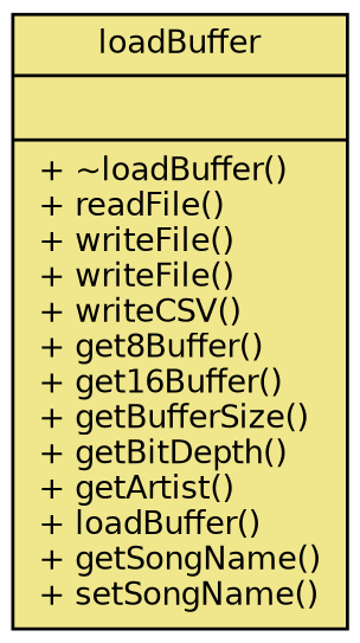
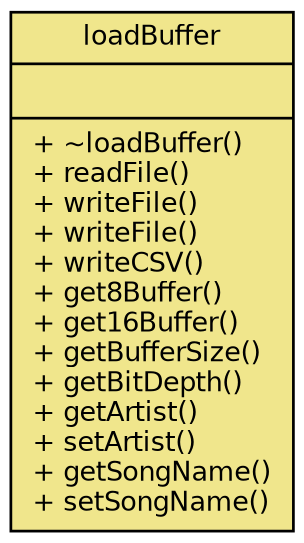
  digraph {
-   n1 [color=black fillcolor=khaki fontcolor=black fontname=Helvetica fontsize=10 height=0.2 label="{loadBuffer\n||+ ~loadBuffer()\l+ readFile()\l+ writeFile()\l+ writeFile()\l+ writeCSV()\l+ get8Buffer()\l+ get16Buffer()\l+ getBufferSize()\l+ getBitDepth()\l+ getArtist()\l+ loadBuffer()\l+ getSongName()\l+ setSongName()\l}" shape=record style=filled width=0.4]
+   n1 [color=black fillcolor=khaki fontcolor=black fontname=Helvetica fontsize=10 height=0.2 label="{loadBuffer\n||+ ~loadBuffer()\l+ readFile()\l+ writeFile()\l+ writeFile()\l+ writeCSV()\l+ get8Buffer()\l+ get16Buffer()\l+ getBufferSize()\l+ getBitDepth()\l+ getArtist()\l+ setArtist()\l+ getSongName()\l+ setSongName()\l}" shape=record style=filled width=0.4]
  }
